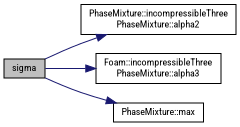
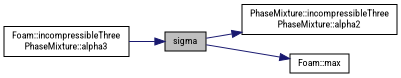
  digraph {
    fontname="Roboto Condensed"
    rankdir=LR
    node [color=black fontname="Roboto Condensed" fontsize=10 shape=record]
    edge [color=midnightblue fontname="Roboto Condensed" fontsize=10 labelfontname=Helvetica labelfontsize=10 style=solid]
    n1 [fillcolor=grey75 fontcolor=black height=0.2 label=sigma style=filled width=0.4]
    n2 [height=0.2 label="PhaseMixture::incompressibleThree\lPhaseMixture::alpha2" width=0.4]
    n3 [height=0.2 label="Foam::incompressibleThree\lPhaseMixture::alpha3" width=0.4]
-   n4 [height=0.2 label="PhaseMixture::max" width=0.4]
+   n4 [height=0.2 label="Foam::max" width=0.4]
    n1 -> n2
-   n1 -> n3
+   n3 -> n1
    n1 -> n4
  }
